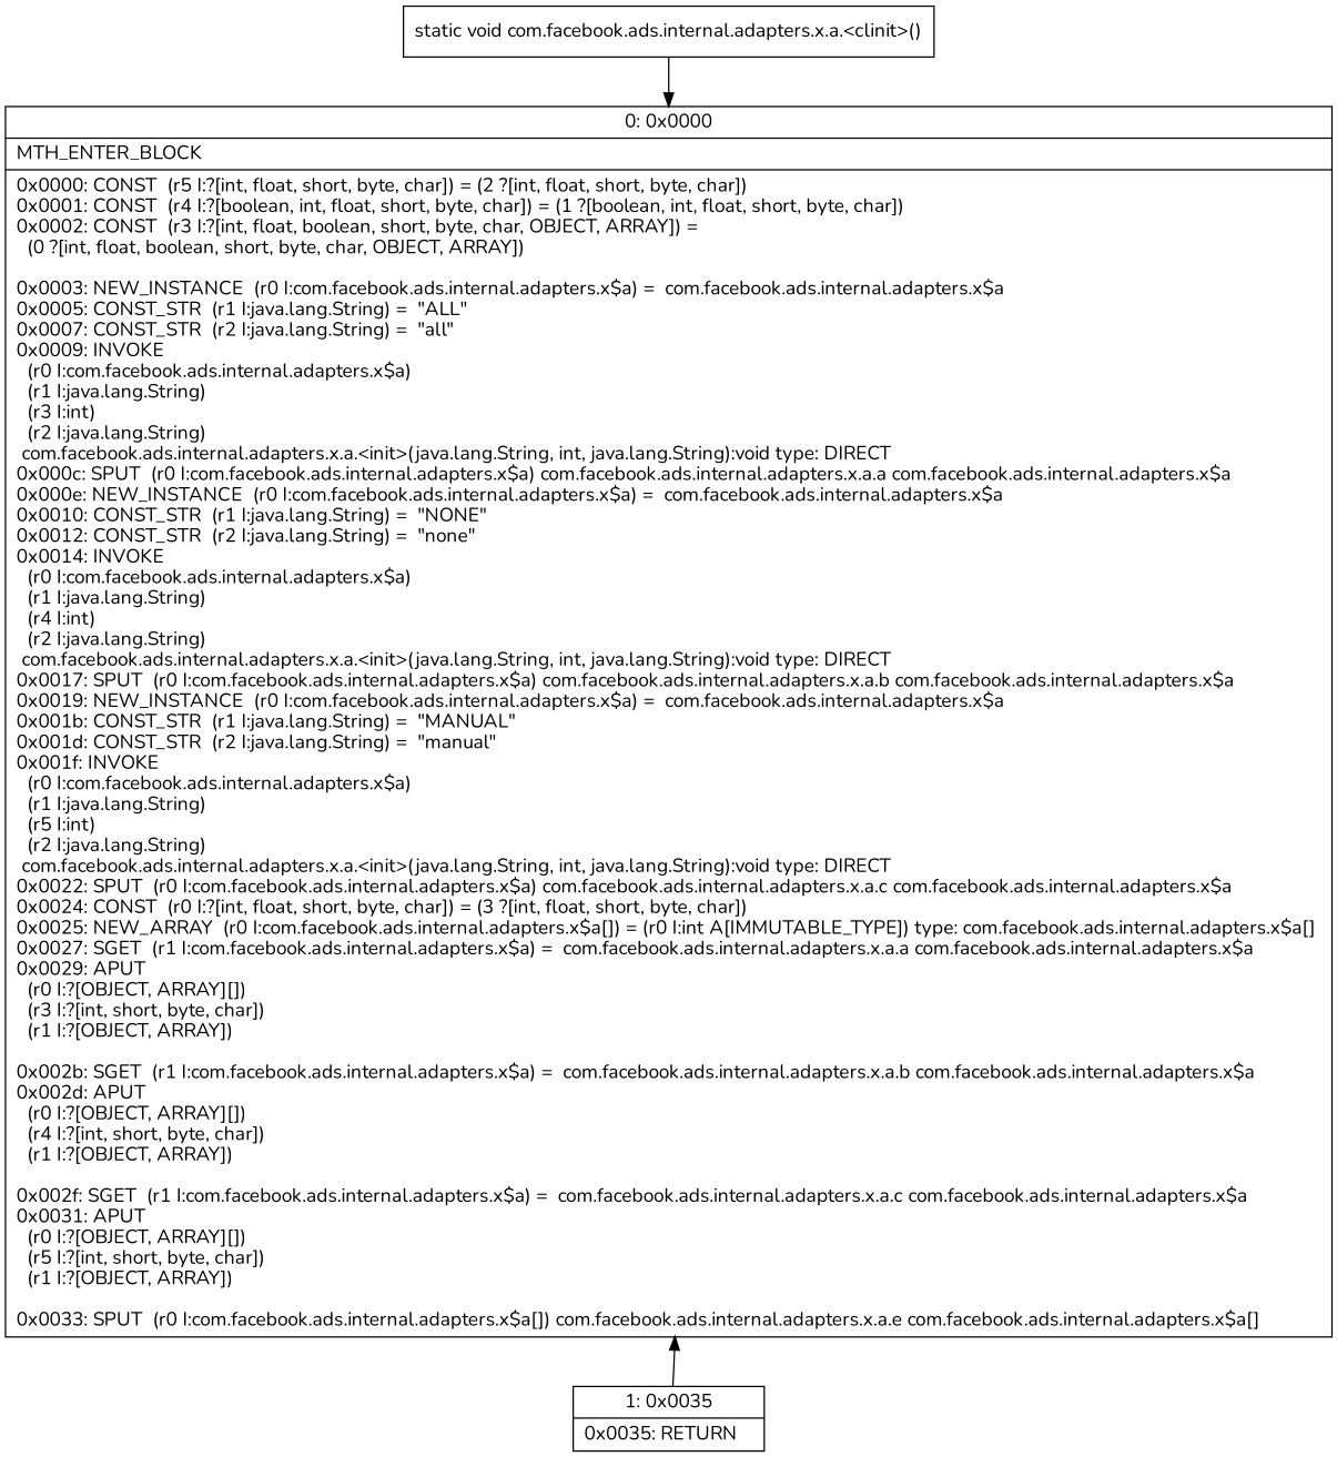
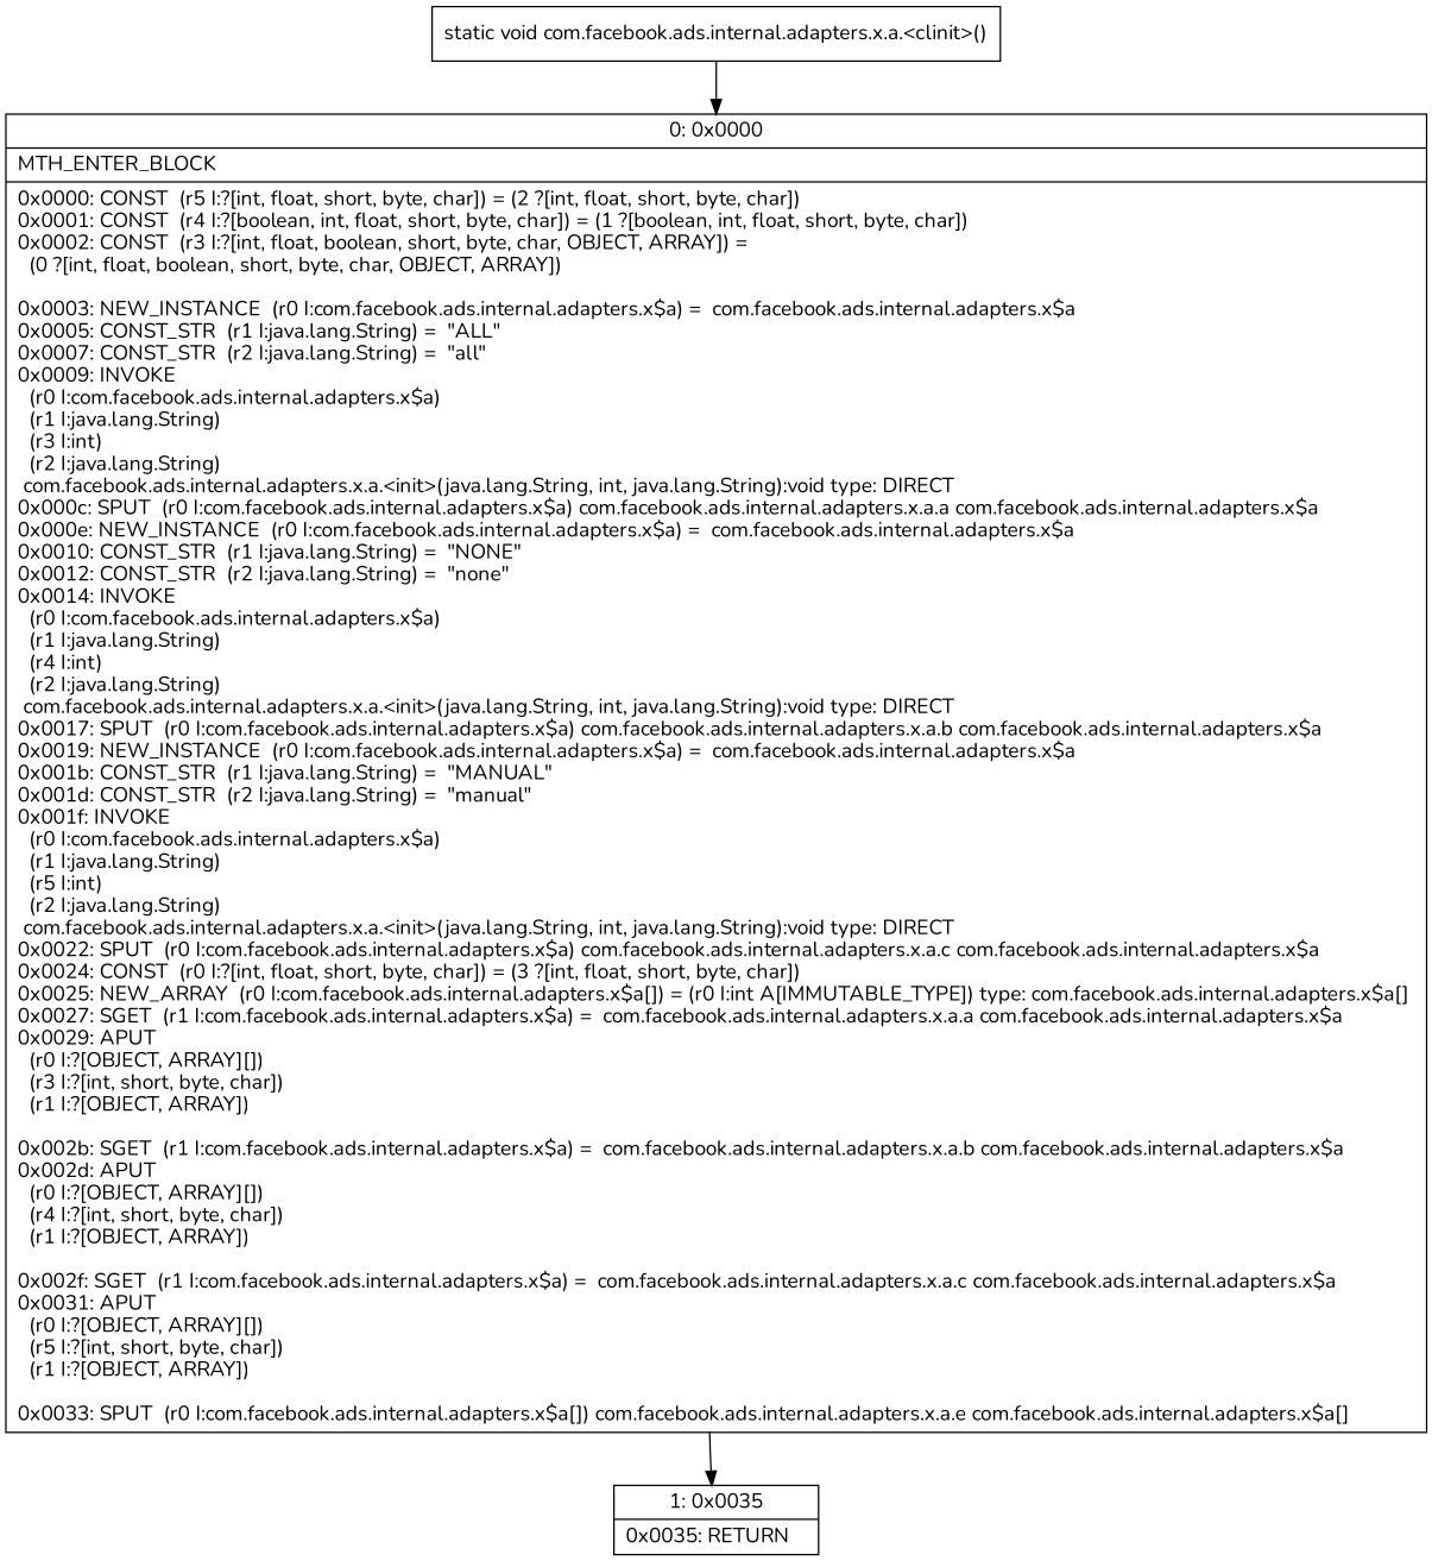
  digraph {
    fontname=Nunito
    node [shape=record fontname=Nunito]
    edge [fontname=Nunito]
    n1 [label="{0\:\ 0x0000|MTH_ENTER_BLOCK\l|0x0000: CONST  (r5 I:?[int, float, short, byte, char]) = (2 ?[int, float, short, byte, char]) \l0x0001: CONST  (r4 I:?[boolean, int, float, short, byte, char]) = (1 ?[boolean, int, float, short, byte, char]) \l0x0002: CONST  (r3 I:?[int, float, boolean, short, byte, char, OBJECT, ARRAY]) = \l  (0 ?[int, float, boolean, short, byte, char, OBJECT, ARRAY])\l \l0x0003: NEW_INSTANCE  (r0 I:com.facebook.ads.internal.adapters.x$a) =  com.facebook.ads.internal.adapters.x$a \l0x0005: CONST_STR  (r1 I:java.lang.String) =  \"ALL\" \l0x0007: CONST_STR  (r2 I:java.lang.String) =  \"all\" \l0x0009: INVOKE  \l  (r0 I:com.facebook.ads.internal.adapters.x$a)\l  (r1 I:java.lang.String)\l  (r3 I:int)\l  (r2 I:java.lang.String)\l com.facebook.ads.internal.adapters.x.a.\<init\>(java.lang.String, int, java.lang.String):void type: DIRECT \l0x000c: SPUT  (r0 I:com.facebook.ads.internal.adapters.x$a) com.facebook.ads.internal.adapters.x.a.a com.facebook.ads.internal.adapters.x$a \l0x000e: NEW_INSTANCE  (r0 I:com.facebook.ads.internal.adapters.x$a) =  com.facebook.ads.internal.adapters.x$a \l0x0010: CONST_STR  (r1 I:java.lang.String) =  \"NONE\" \l0x0012: CONST_STR  (r2 I:java.lang.String) =  \"none\" \l0x0014: INVOKE  \l  (r0 I:com.facebook.ads.internal.adapters.x$a)\l  (r1 I:java.lang.String)\l  (r4 I:int)\l  (r2 I:java.lang.String)\l com.facebook.ads.internal.adapters.x.a.\<init\>(java.lang.String, int, java.lang.String):void type: DIRECT \l0x0017: SPUT  (r0 I:com.facebook.ads.internal.adapters.x$a) com.facebook.ads.internal.adapters.x.a.b com.facebook.ads.internal.adapters.x$a \l0x0019: NEW_INSTANCE  (r0 I:com.facebook.ads.internal.adapters.x$a) =  com.facebook.ads.internal.adapters.x$a \l0x001b: CONST_STR  (r1 I:java.lang.String) =  \"MANUAL\" \l0x001d: CONST_STR  (r2 I:java.lang.String) =  \"manual\" \l0x001f: INVOKE  \l  (r0 I:com.facebook.ads.internal.adapters.x$a)\l  (r1 I:java.lang.String)\l  (r5 I:int)\l  (r2 I:java.lang.String)\l com.facebook.ads.internal.adapters.x.a.\<init\>(java.lang.String, int, java.lang.String):void type: DIRECT \l0x0022: SPUT  (r0 I:com.facebook.ads.internal.adapters.x$a) com.facebook.ads.internal.adapters.x.a.c com.facebook.ads.internal.adapters.x$a \l0x0024: CONST  (r0 I:?[int, float, short, byte, char]) = (3 ?[int, float, short, byte, char]) \l0x0025: NEW_ARRAY  (r0 I:com.facebook.ads.internal.adapters.x$a[]) = (r0 I:int A[IMMUTABLE_TYPE]) type: com.facebook.ads.internal.adapters.x$a[] \l0x0027: SGET  (r1 I:com.facebook.ads.internal.adapters.x$a) =  com.facebook.ads.internal.adapters.x.a.a com.facebook.ads.internal.adapters.x$a \l0x0029: APUT  \l  (r0 I:?[OBJECT, ARRAY][])\l  (r3 I:?[int, short, byte, char])\l  (r1 I:?[OBJECT, ARRAY])\l \l0x002b: SGET  (r1 I:com.facebook.ads.internal.adapters.x$a) =  com.facebook.ads.internal.adapters.x.a.b com.facebook.ads.internal.adapters.x$a \l0x002d: APUT  \l  (r0 I:?[OBJECT, ARRAY][])\l  (r4 I:?[int, short, byte, char])\l  (r1 I:?[OBJECT, ARRAY])\l \l0x002f: SGET  (r1 I:com.facebook.ads.internal.adapters.x$a) =  com.facebook.ads.internal.adapters.x.a.c com.facebook.ads.internal.adapters.x$a \l0x0031: APUT  \l  (r0 I:?[OBJECT, ARRAY][])\l  (r5 I:?[int, short, byte, char])\l  (r1 I:?[OBJECT, ARRAY])\l \l0x0033: SPUT  (r0 I:com.facebook.ads.internal.adapters.x$a[]) com.facebook.ads.internal.adapters.x.a.e com.facebook.ads.internal.adapters.x$a[] \l}"]
    n2 [label="{1\:\ 0x0035|0x0035: RETURN   \l}"]
    n3 [label="{static void com.facebook.ads.internal.adapters.x.a.\<clinit\>() }"]
-   n2 -> n1
+   n1 -> n2
    n3 -> n1
  }
